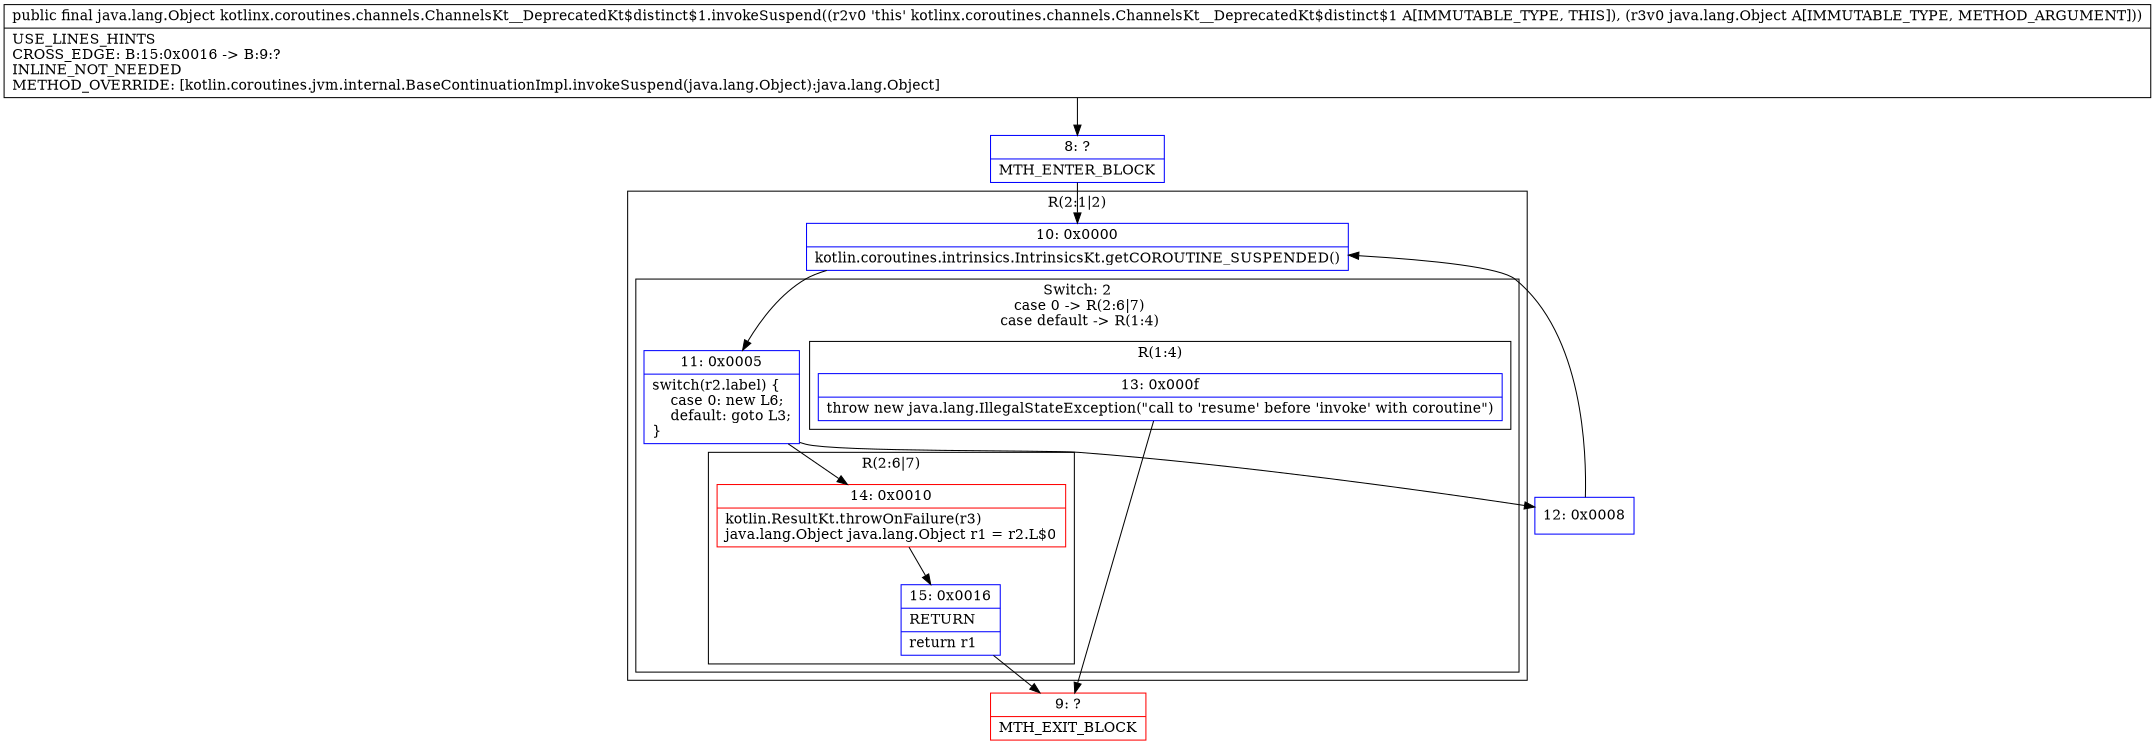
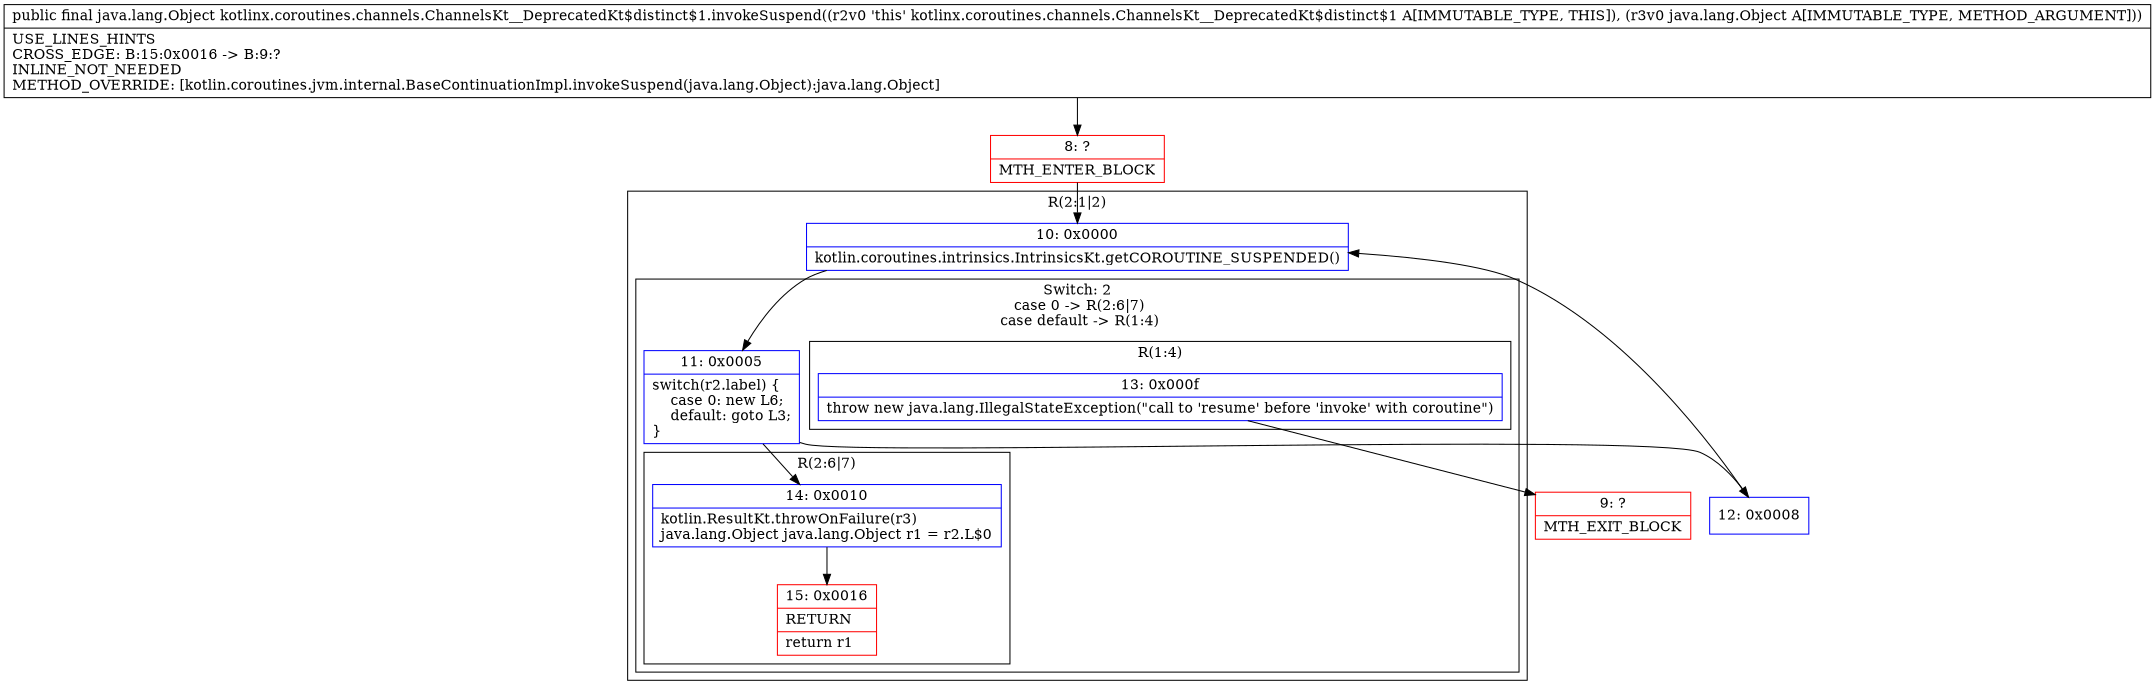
  digraph {
    node [color=blue shape=record]
-   n1 [color=red label="{14\:\ 0x0010|kotlin.ResultKt.throwOnFailure(r3)\ljava.lang.Object java.lang.Object r1 = r2.L$0\l}"]
-   n2 [label="{15\:\ 0x0016|RETURN\l|return r1\l}"]
+   n1 [label="{14\:\ 0x0010|kotlin.ResultKt.throwOnFailure(r3)\ljava.lang.Object java.lang.Object r1 = r2.L$0\l}"]
+   n2 [color=red label="{15\:\ 0x0016|RETURN\l|return r1\l}"]
    n3 [label="{13\:\ 0x000f|throw new java.lang.IllegalStateException(\"call to 'resume' before 'invoke' with coroutine\")\l}"]
    n4 [label="{11\:\ 0x0005|switch(r2.label) \{\l    case 0: new L6;\l    default: goto L3;\l\}\l}"]
    n5 [label="{10\:\ 0x0000|kotlin.coroutines.intrinsics.IntrinsicsKt.getCOROUTINE_SUSPENDED()\l}"]
    n6 [color=red label="{9\:\ ?|MTH_EXIT_BLOCK\l}"]
    n7 [label="{12\:\ 0x0008}"]
-   n8 [label="{8\:\ ?|MTH_ENTER_BLOCK\l}"]
+   n8 [color=red label="{8\:\ ?|MTH_ENTER_BLOCK\l}"]
    n9 [label="{public final java.lang.Object kotlinx.coroutines.channels.ChannelsKt__DeprecatedKt$distinct$1.invokeSuspend((r2v0 'this' kotlinx.coroutines.channels.ChannelsKt__DeprecatedKt$distinct$1 A[IMMUTABLE_TYPE, THIS]), (r3v0 java.lang.Object A[IMMUTABLE_TYPE, METHOD_ARGUMENT]))  | USE_LINES_HINTS\lCROSS_EDGE: B:15:0x0016 \-\> B:9:?\lINLINE_NOT_NEEDED\lMETHOD_OVERRIDE: [kotlin.coroutines.jvm.internal.BaseContinuationImpl.invokeSuspend(java.lang.Object):java.lang.Object]\l}" color=""]
    subgraph cluster_1 {
      label="R(2:1|2)"
      n5
      subgraph cluster_2 {
        label="Switch: 2\n case 0 -> R(2:6|7)\n case default -> R(1:4)"
        n4
        subgraph cluster_3 {
          label="R(2:6|7)"
          n1
          n2
        }
        subgraph cluster_4 {
          label="R(1:4)"
          n3
        }
      }
    }
    n1 -> n2
-   n2 -> n6
    n3 -> n6
    n4 -> n1
    n4 -> n7
    n5 -> n4
    n7 -> n5
    n8 -> n5
    n9 -> n8
  }
